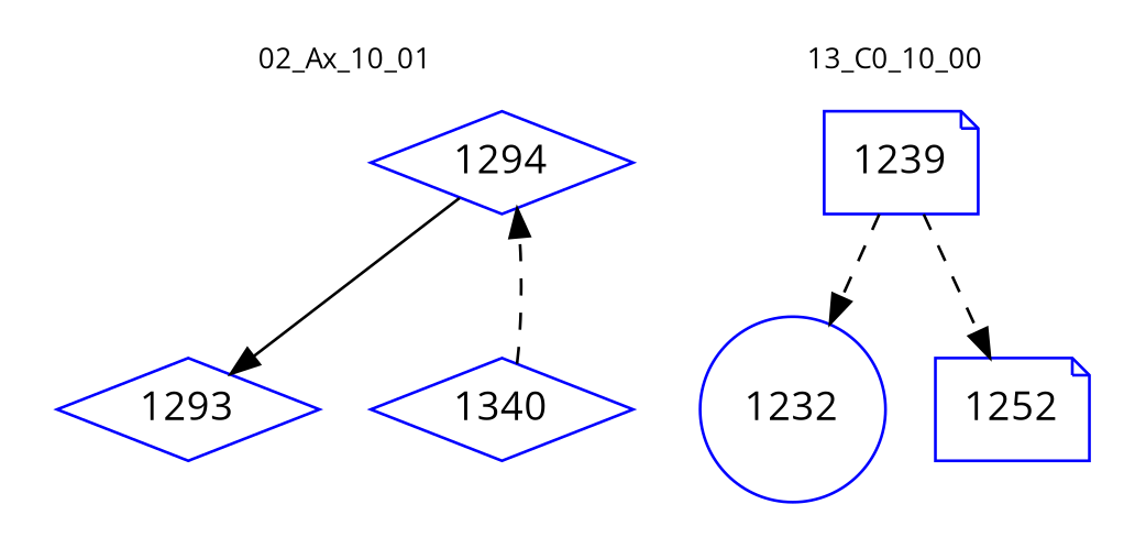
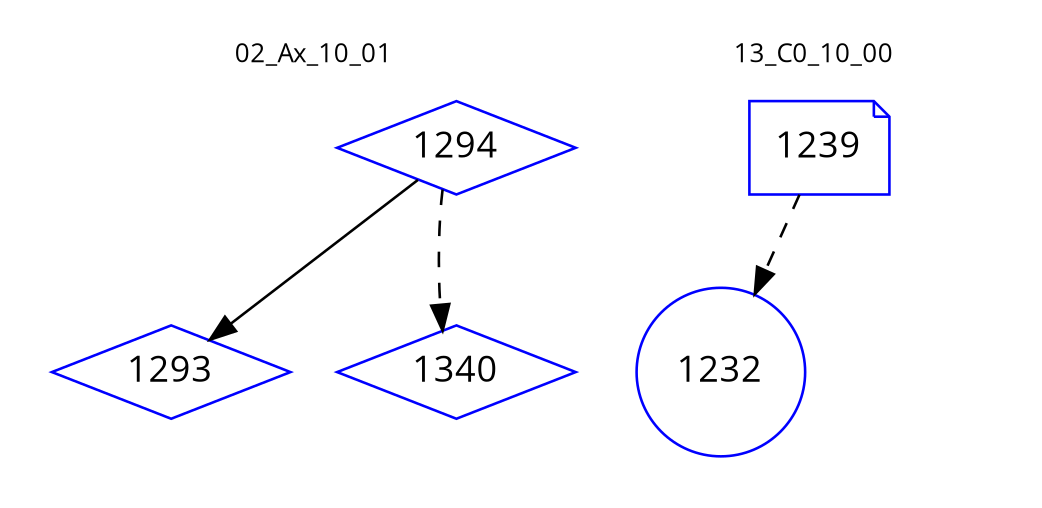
  digraph {
    fontname="Open Sans"
    node [color=blue fontname="Open Sans" shape=diamond]
    edge [color=black fontname="Open Sans" style=dashed]
    n1 [label=1294]
    n2 [label=1293]
    n3 [label=1340]
    n4 [label=1239 shape=note]
    n5 [label=1232 shape=circle]
-   n6 [label=1252 shape=note]
    subgraph cluster_1 {
      color=white
      fontsize=10
      label="02_Ax_10_01"
      n1
      n2
      n3
    }
    subgraph cluster_2 {
      color=white
      fontsize=10
      label="13_C0_10_00"
      n4
      n5
-     n6
    }
    n1 -> n2 [style=solid]
-   n3 -> n1
+   n1 -> n3
    n4 -> n5
-   n4 -> n6
  }
